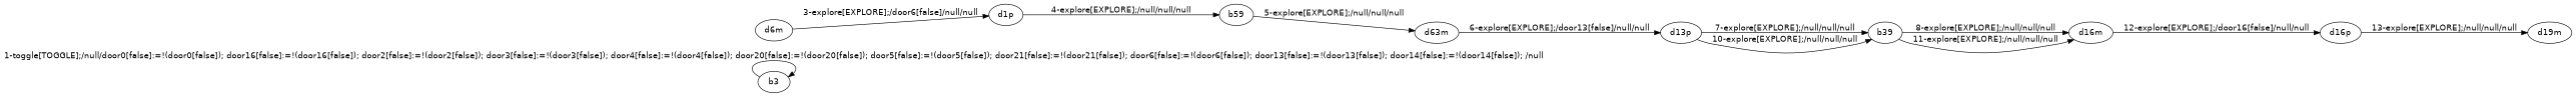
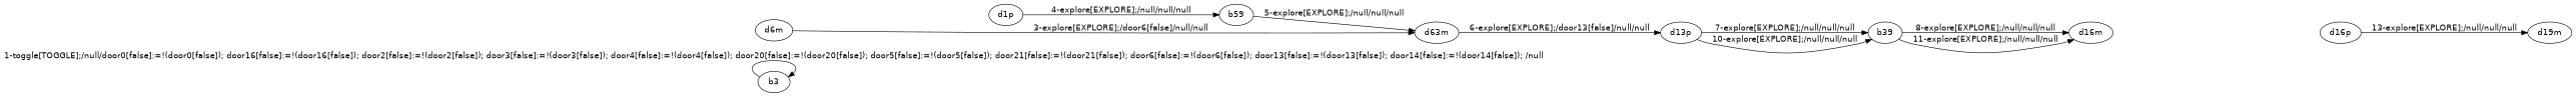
  digraph {
    fontname="DejaVu Sans"
    rankdir=LR
    node [fontname="DejaVu Sans"]
    edge [fontname="DejaVu Sans"]
    b3
    n2 [label=d1p]
    d6m
    b59
    n5 [label=d63m]
    d13p
    b39
    d16m
    d16p
    d19m
    b3 -> b3 [label="1-toggle[TOGGLE];/null/door0[false]:=!(door0[false]); door16[false]:=!(door16[false]); door2[false]:=!(door2[false]); door3[false]:=!(door3[false]); door4[false]:=!(door4[false]); door20[false]:=!(door20[false]); door5[false]:=!(door5[false]); door21[false]:=!(door21[false]); door6[false]:=!(door6[false]); door13[false]:=!(door13[false]); door14[false]:=!(door14[false]); /null"]
    n2 -> b59 [label="4-explore[EXPLORE];/null/null/null"]
-   d6m -> n2 [label="3-explore[EXPLORE];/door6[false]/null/null"]
+   d6m -> n5 [label="3-explore[EXPLORE];/door6[false]/null/null"]
    b59 -> n5 [label="5-explore[EXPLORE];/null/null/null"]
    n5 -> d13p [label="6-explore[EXPLORE];/door13[false]/null/null"]
    d13p -> b39 [label="7-explore[EXPLORE];/null/null/null"]
    d13p -> b39 [label="10-explore[EXPLORE];/null/null/null"]
    b39 -> d16m [label="8-explore[EXPLORE];/null/null/null"]
    b39 -> d16m [label="11-explore[EXPLORE];/null/null/null"]
-   d16m -> d16p [label="12-explore[EXPLORE];/door16[false]/null/null"]
    d16p -> d19m [label="13-explore[EXPLORE];/null/null/null"]
  }
